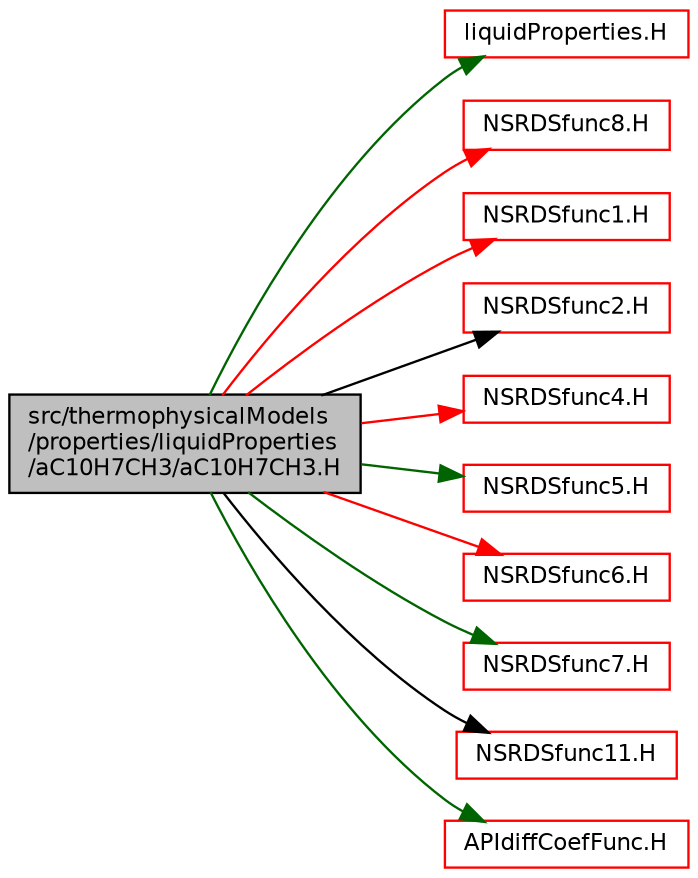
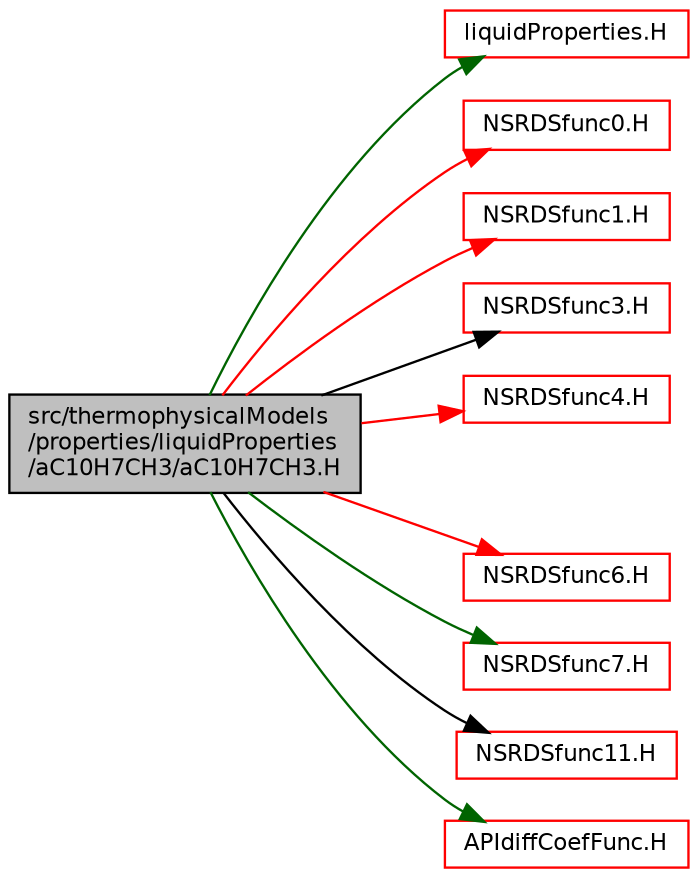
  digraph {
    rankdir=LR
    node [color=red fontname=Helvetica fontsize=10 shape=record]
    edge [color=darkgreen fontname=Helvetica fontsize=10 labelfontname=Helvetica labelfontsize=10 style=solid]
    n1 [color=black fillcolor=grey75 fontcolor=black height=0.2 label="src/thermophysicalModels\l/properties/liquidProperties\l/aC10H7CH3/aC10H7CH3.H" style=filled width=0.4]
    n2 [height=0.2 label="liquidProperties.H" width=0.4]
-   n3 [height=0.2 label="NSRDSfunc8.H" width=0.4]
+   n3 [height=0.2 label="NSRDSfunc0.H" width=0.4]
    n4 [height=0.2 label="NSRDSfunc1.H" width=0.4]
-   n5 [height=0.2 label="NSRDSfunc2.H" width=0.4]
+   n5 [height=0.2 label="NSRDSfunc3.H" width=0.4]
    n6 [height=0.2 label="NSRDSfunc4.H" width=0.4]
-   n7 [height=0.2 label="NSRDSfunc5.H" width=0.4]
    n8 [height=0.2 label="NSRDSfunc6.H" width=0.4]
    n9 [height=0.2 label="NSRDSfunc7.H" width=0.4]
    n10 [height=0.2 label="NSRDSfunc11.H" width=0.4]
    n11 [height=0.2 label="APIdiffCoefFunc.H" width=0.4]
    n1 -> n2
    n1 -> n3 [color=red]
    n1 -> n4 [color=red]
    n1 -> n5 [color=black]
    n1 -> n6 [color=red]
-   n1 -> n7
    n1 -> n8 [color=red]
    n1 -> n9
    n1 -> n10 [color=black]
    n1 -> n11
  }
